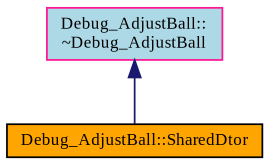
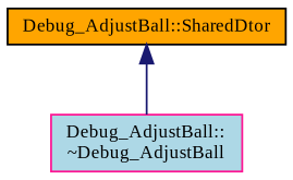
  digraph {
    rankdir=TB
    fontname="Liberation Serif"
    node [fontname="Liberation Serif" fontsize=10 shape=record style=filled]
    n1 [color=black fillcolor=orange fontcolor=black height=0.2 label="Debug_AdjustBall::SharedDtor" width=0.4]
    n2 [color=deeppink fillcolor=lightblue height=0.2 label="Debug_AdjustBall::\l~Debug_AdjustBall" width=0.4]
-   n2 -> n1 [color=midnightblue dir=back fontname="Liberation Serif" fontsize=10 labelfontname=Helvetica labelfontsize=10 style=solid]
+   n1 -> n2 [color=midnightblue dir=back fontname="Liberation Serif" fontsize=10 labelfontname=Helvetica labelfontsize=10 style=solid]
  }
